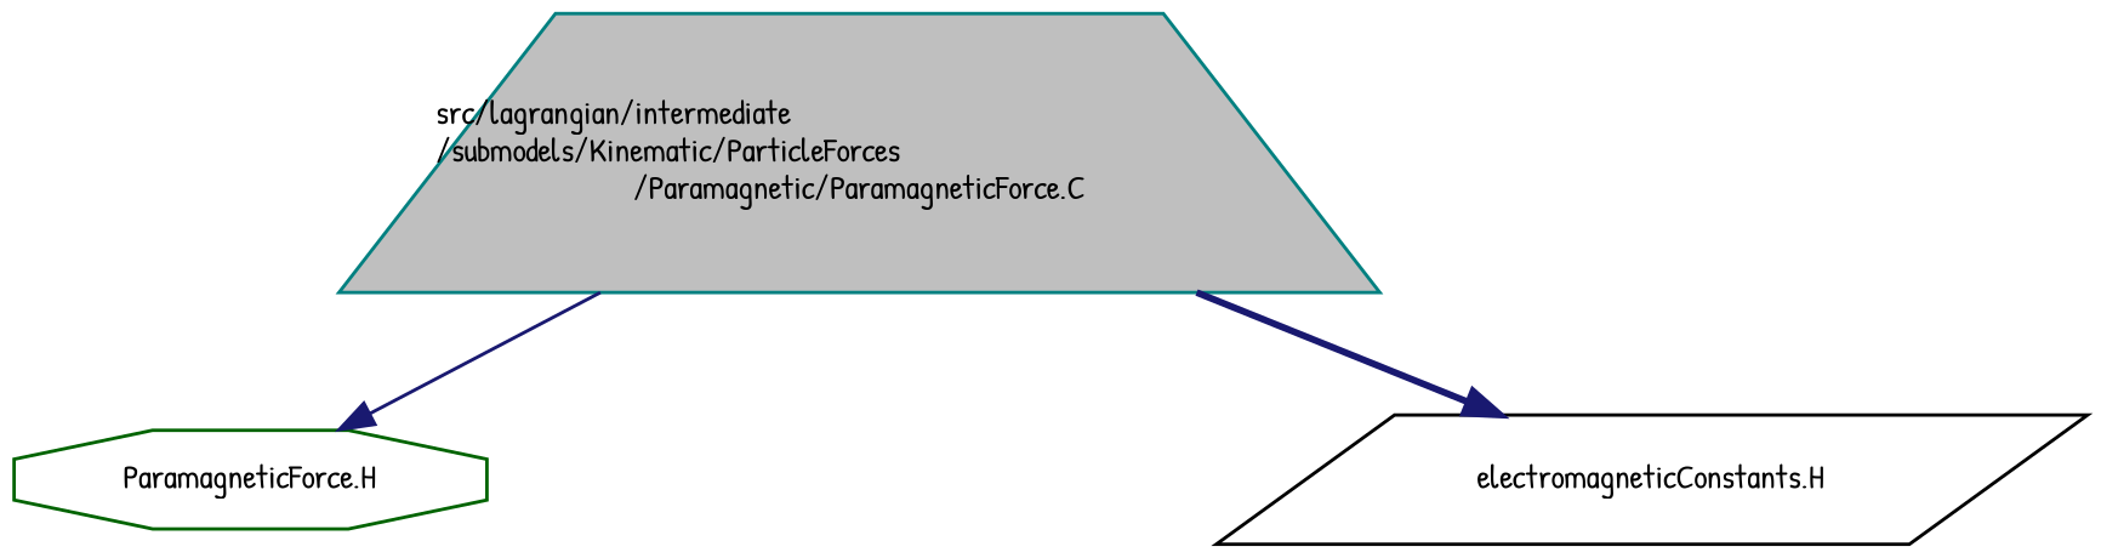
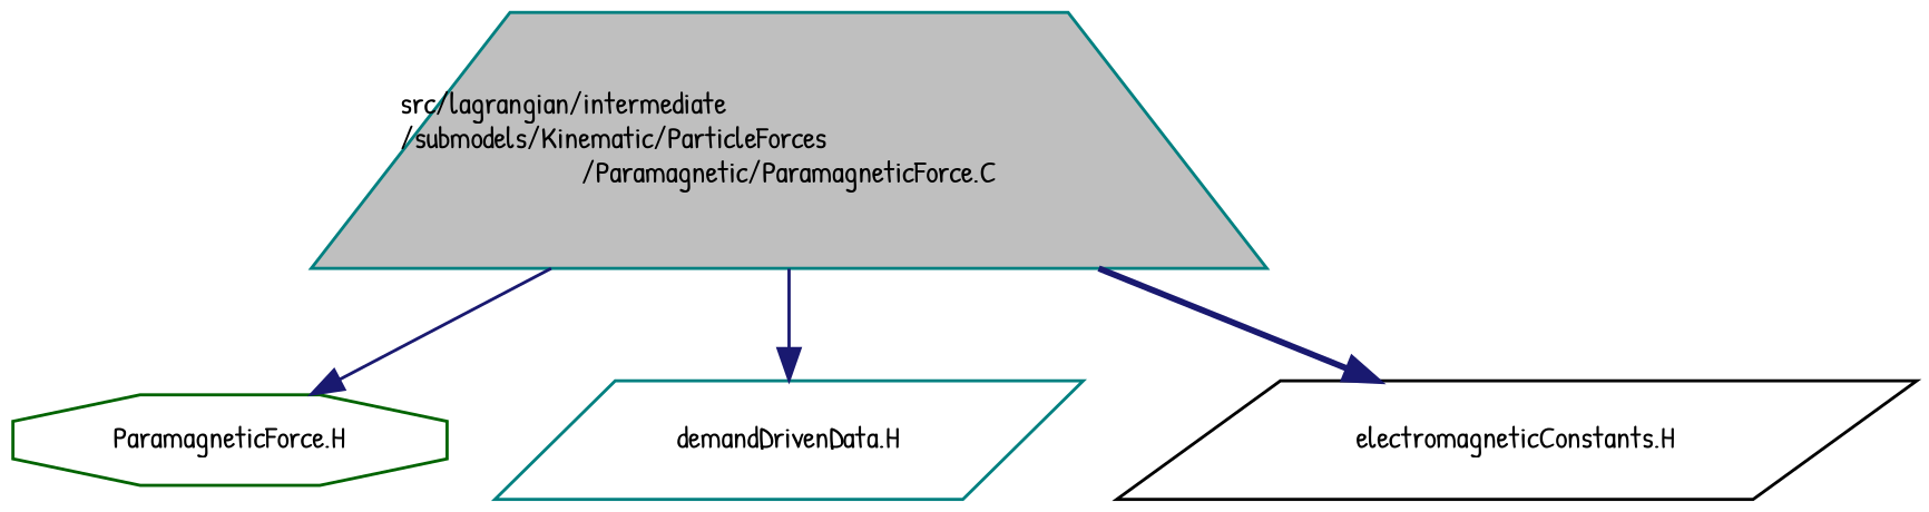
  digraph {
    fontname="Patrick Hand"
    node [color=teal fontname="Patrick Hand" fontsize=10 shape=parallelogram]
    edge [color=midnightblue fontname="Patrick Hand" fontsize=10 labelfontname=Helvetica labelfontsize=10 style=solid]
    n1 [fillcolor=grey75 fontcolor=black height=0.2 label="src/lagrangian/intermediate\l/submodels/Kinematic/ParticleForces\l/Paramagnetic/ParamagneticForce.C" shape=trapezium style=filled width=0.4]
    n2 [color=darkgreen height=0.2 label="ParamagneticForce.H" shape=octagon width=0.4]
+   n3 [height=0.2 label="demandDrivenData.H" width=0.4]
    n4 [color=black height=0.2 label="electromagneticConstants.H" width=0.4]
    n1 -> n2
+   n1 -> n3
    n1 -> n4 [style=bold]
  }
